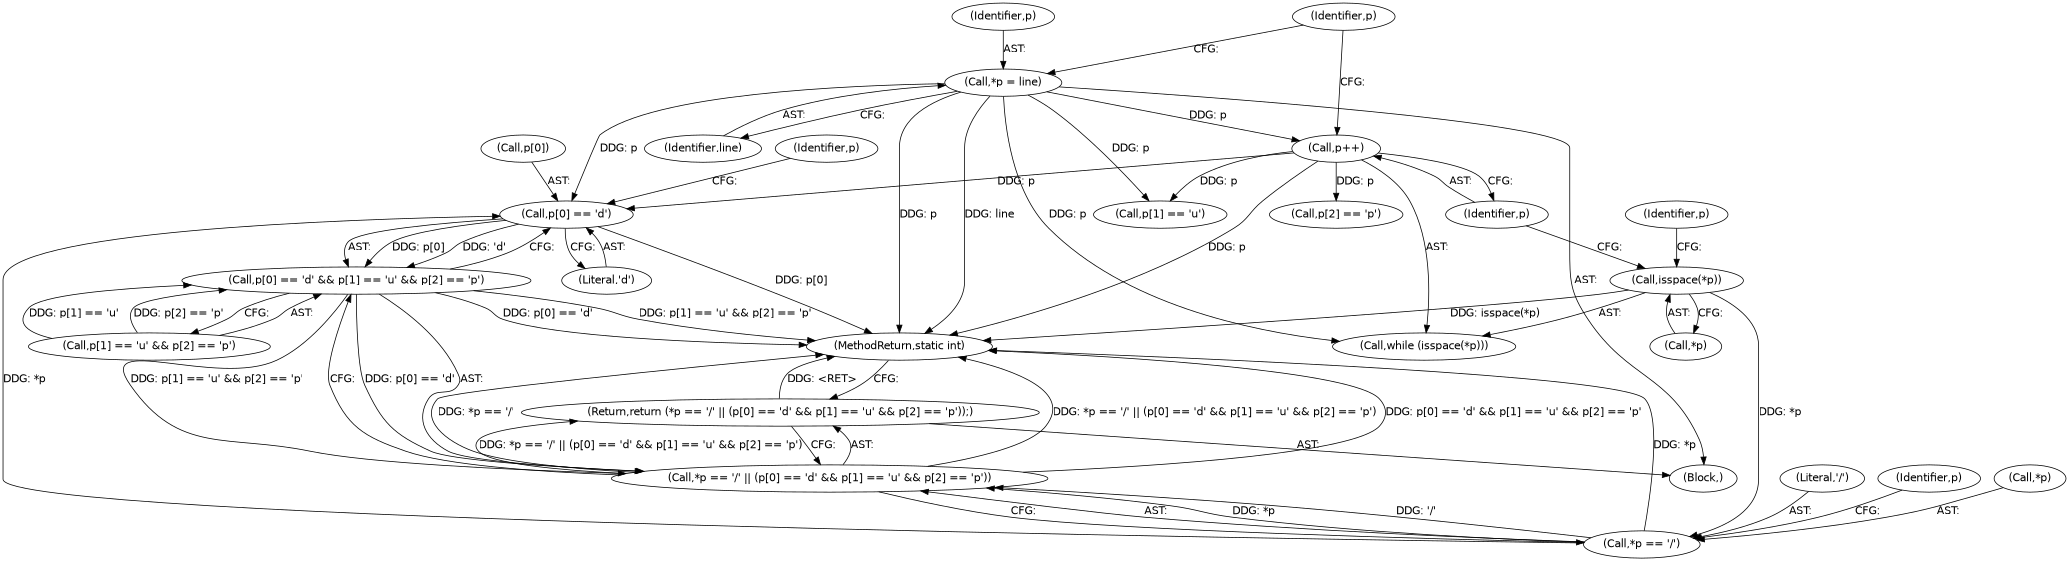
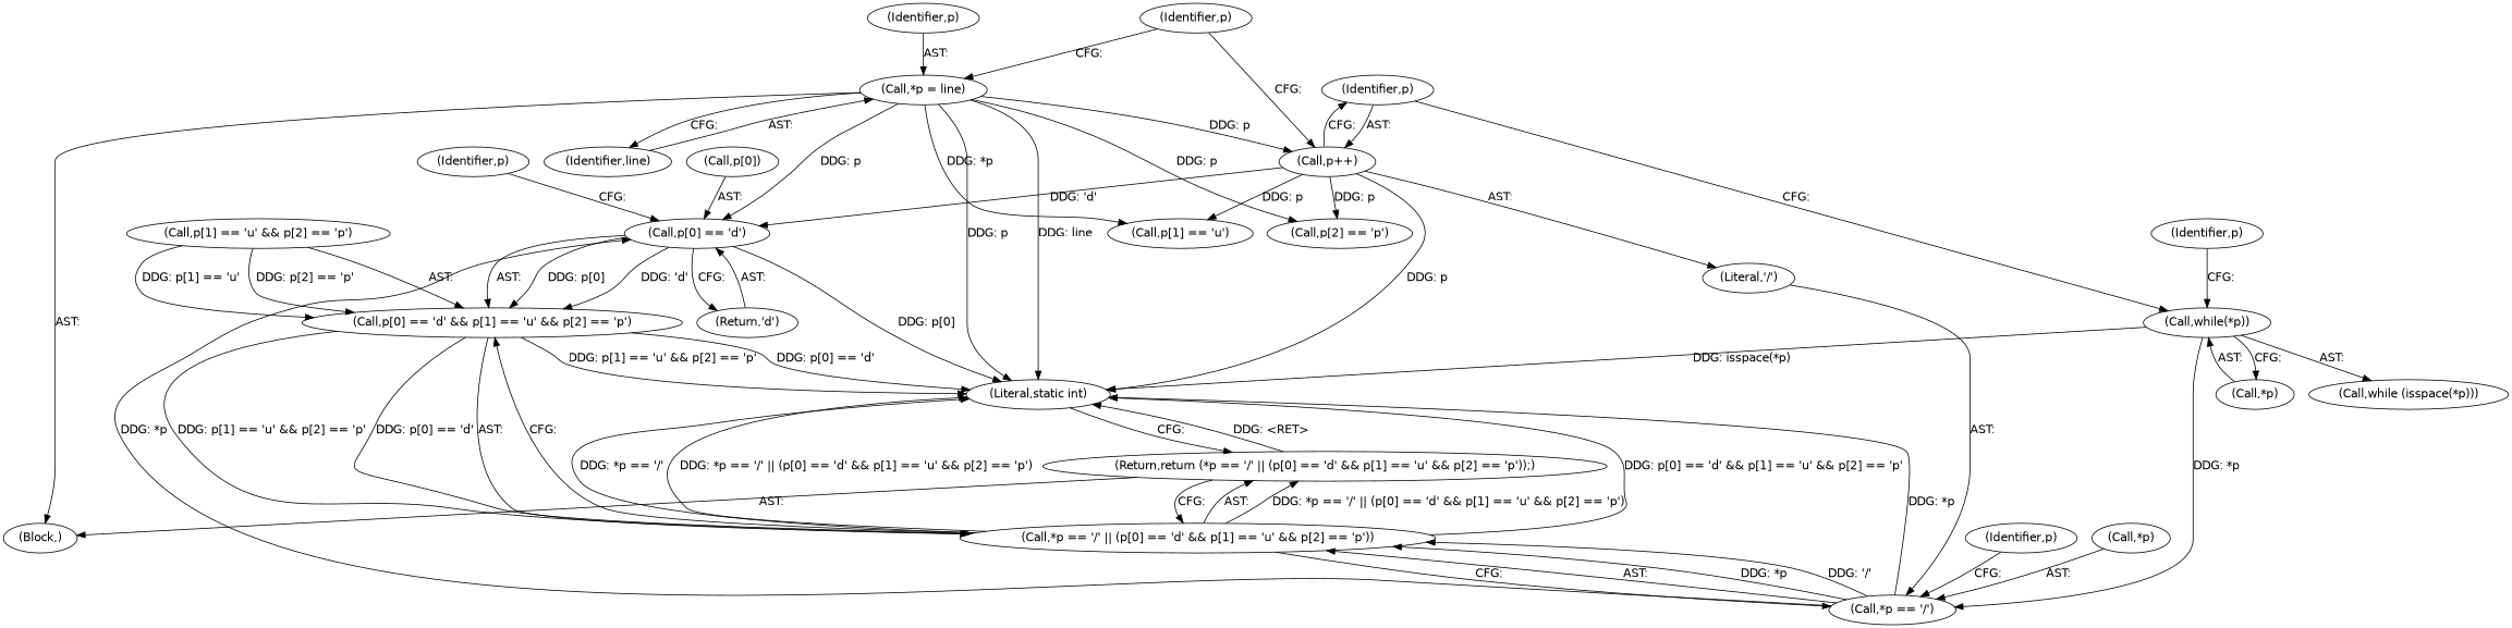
  digraph {
    fontname="DejaVu Sans"
    node [fontname="DejaVu Sans"]
    edge [fontname="DejaVu Sans"]
    n1 [label="(Call,p[0] == 'd')"]
    n2 [label="(Call,p[0] == 'd' && p[1] == 'u' && p[2] == 'p')"]
-   n3 [label="(Literal,'d')"]
-   n4 [label="(MethodReturn,static int)"]
+   n3 [label="(Return,'d')"]
+   n4 [label="(Literal,static int)"]
    n5 [label="(Call,*p == '/' || (p[0] == 'd' && p[1] == 'u' && p[2] == 'p'))"]
    n6 [label="(Call,p[1] == 'u' && p[2] == 'p')"]
    n7 [label="(Return,return (*p == '/' || (p[0] == 'd' && p[1] == 'u' && p[2] == 'p'));)"]
    n8 [label="(Call,*p = line)"]
    n9 [label="(Call,p++)"]
    n10 [label="(Identifier,line)"]
    n11 [label="(Block,)"]
    n12 [label="(Call,p[1] == 'u')"]
    n13 [label="(Call,p[2] == 'p')"]
    n14 [label="(Call,while (isspace(*p)))"]
    n15 [label="(Identifier,p)"]
-   n16 [label="(Call,isspace(*p))"]
+   n16 [label="(Call,while(*p))"]
    n17 [label="(Call,*p == '/')"]
    n18 [label="(Literal,'/')"]
    n19 [label="(Call,*p)"]
    n20 [label="(Identifier,p)"]
    n21 [label="(Identifier,p)"]
    n22 [label="(Identifier,p)"]
    n23 [label="(Identifier,p)"]
    n24 [label="(Identifier,p)"]
    n25 [label="(Call,*p)"]
    n26 [label="(Call,p[0])"]
    n1 -> n2 [label="AST: "]
    n1 -> n2 [label="DDG: p[0]"]
    n1 -> n2 [label="DDG: 'd'"]
    n1 -> n3 [label="CFG: "]
    n1 -> n4 [label="DDG: p[0]"]
-   n2 -> n1 [label="CFG: "]
    n2 -> n4 [label="DDG: p[1] == 'u' && p[2] == 'p'"]
    n2 -> n4 [label="DDG: p[0] == 'd'"]
    n2 -> n5 [label="AST: "]
    n2 -> n5 [label="DDG: p[0] == 'd'"]
    n2 -> n5 [label="DDG: p[1] == 'u' && p[2] == 'p'"]
-   n2 -> n6 [label="CFG: "]
    n3 -> n1 [label="AST: "]
    n4 -> n7 [label="CFG: "]
    n5 -> n2 [label="CFG: "]
    n5 -> n4 [label="DDG: *p == '/' || (p[0] == 'd' && p[1] == 'u' && p[2] == 'p')"]
    n5 -> n4 [label="DDG: p[0] == 'd' && p[1] == 'u' && p[2] == 'p'"]
    n5 -> n4 [label="DDG: *p == '/'"]
    n5 -> n7 [label="AST: "]
    n5 -> n7 [label="DDG: *p == '/' || (p[0] == 'd' && p[1] == 'u' && p[2] == 'p')"]
    n5 -> n17 [label="CFG: "]
    n6 -> n2 [label="AST: "]
    n6 -> n2 [label="DDG: p[1] == 'u'"]
    n6 -> n2 [label="DDG: p[2] == 'p'"]
    n7 -> n4 [label="DDG: <RET>"]
    n7 -> n5 [label="CFG: "]
    n7 -> n11 [label="AST: "]
    n8 -> n1 [label="DDG: p"]
    n8 -> n4 [label="DDG: p"]
    n8 -> n4 [label="DDG: line"]
    n8 -> n9 [label="DDG: p"]
    n8 -> n10 [label="CFG: "]
    n8 -> n11 [label="AST: "]
-   n8 -> n12 [label="DDG: p"]
-   n8 -> n14 [label="DDG: p"]
-   n9 -> n1 [label="DDG: p"]
+   n8 -> n12 [label="DDG: *p"]
+   n8 -> n13 [label="DDG: p"]
+   n9 -> n1 [label="DDG: 'd'"]
    n9 -> n4 [label="DDG: p"]
    n9 -> n12 [label="DDG: p"]
    n9 -> n13 [label="DDG: p"]
-   n9 -> n14 [label="AST: "]
+   n9 -> n18 [label="AST: "]
    n9 -> n15 [label="CFG: "]
    n10 -> n8 [label="AST: "]
    n15 -> n9 [label="AST: "]
    n15 -> n16 [label="CFG: "]
    n16 -> n4 [label="DDG: isspace(*p)"]
    n16 -> n14 [label="AST: "]
    n16 -> n17 [label="DDG: *p"]
    n16 -> n19 [label="CFG: "]
    n17 -> n1 [label="DDG: *p"]
    n17 -> n4 [label="DDG: *p"]
    n17 -> n5 [label="AST: "]
    n17 -> n5 [label="DDG: *p"]
    n17 -> n5 [label="DDG: '/'"]
    n18 -> n17 [label="AST: "]
    n19 -> n16 [label="AST: "]
    n20 -> n8 [label="AST: "]
    n21 -> n17 [label="CFG: "]
    n22 -> n16 [label="CFG: "]
    n23 -> n8 [label="CFG: "]
    n23 -> n9 [label="CFG: "]
    n24 -> n1 [label="CFG: "]
    n25 -> n17 [label="AST: "]
    n26 -> n1 [label="AST: "]
  }
